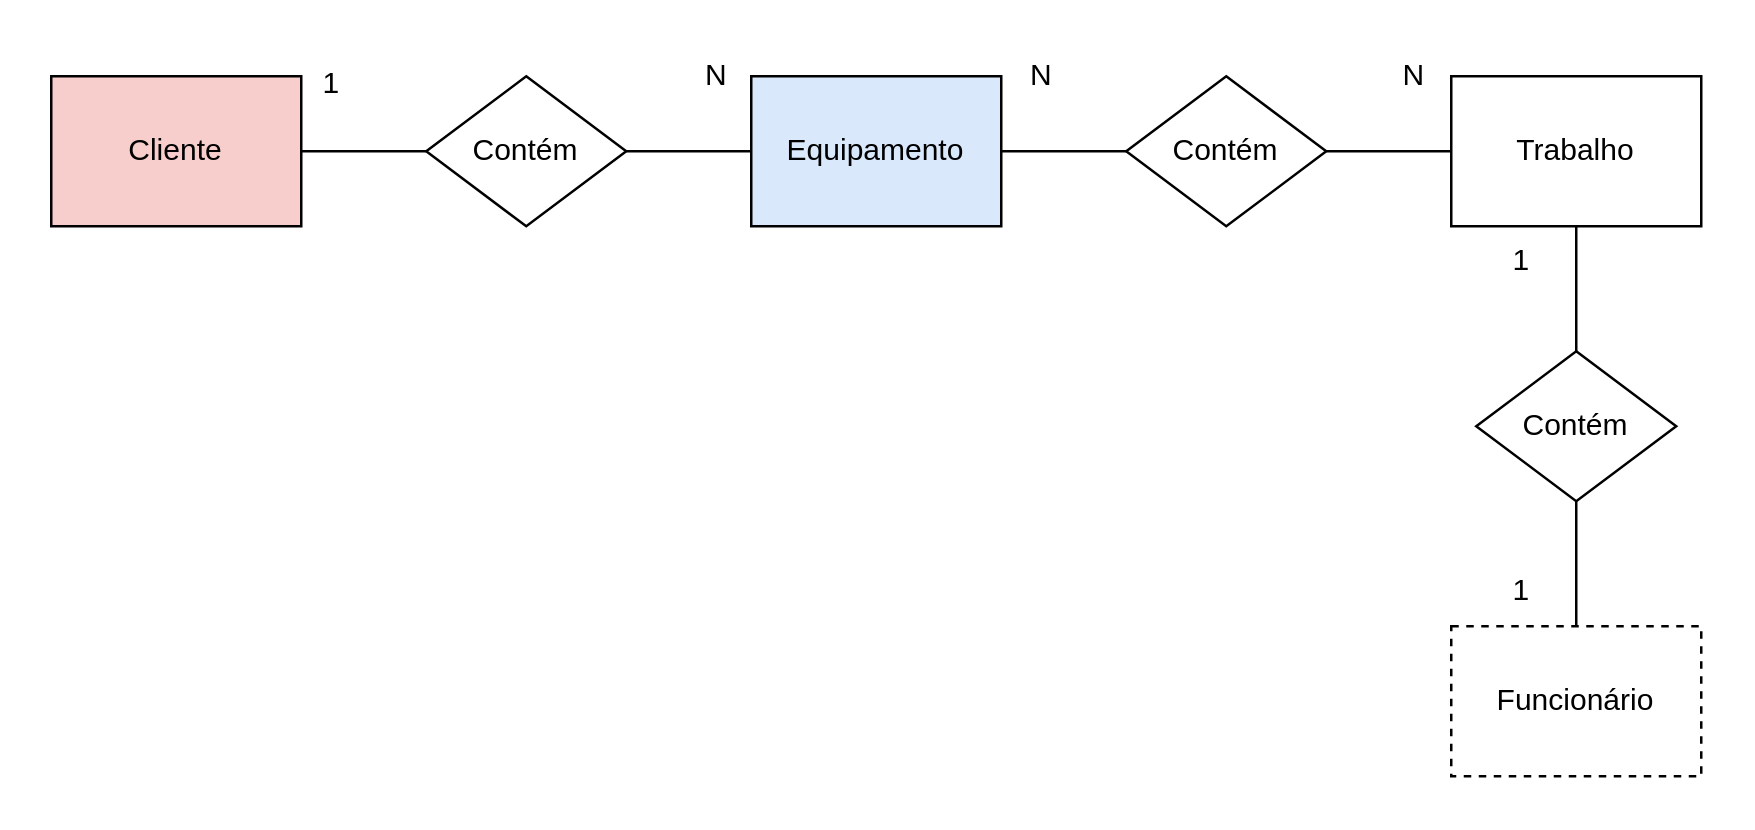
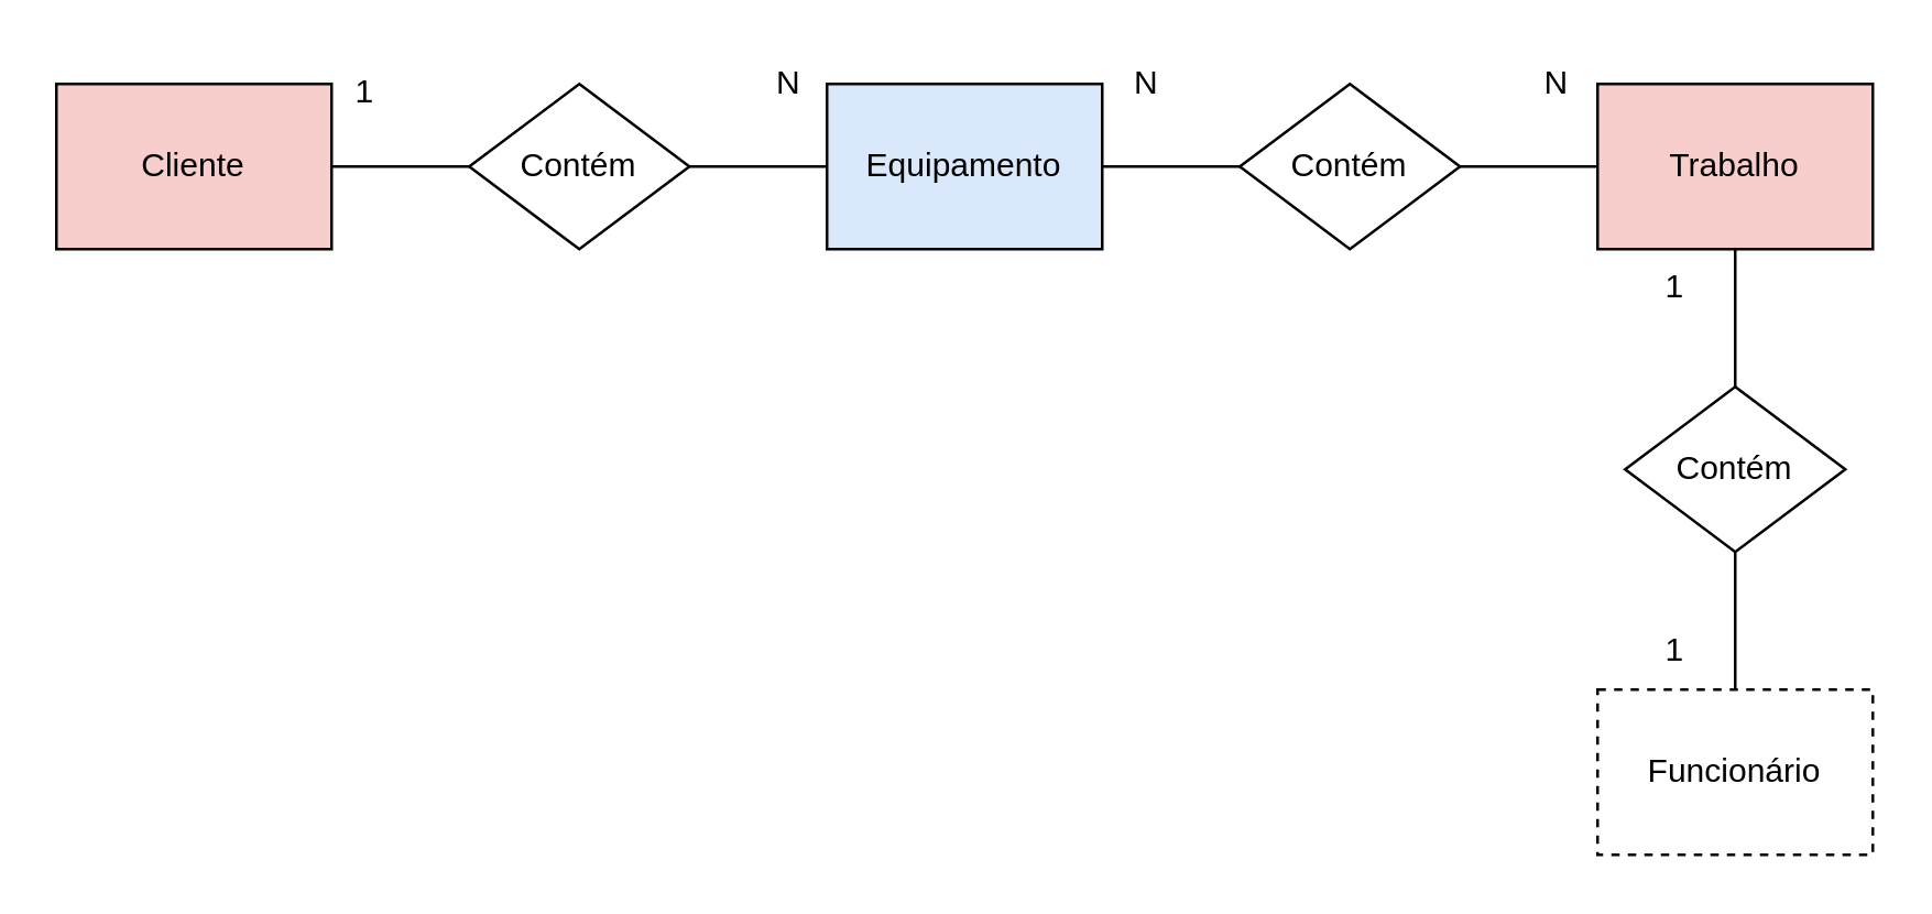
  <mxCell id="0" />
  <mxCell id="1" parent="0" />
  <mxCell id="2" value="Cliente" style="rounded=0;whiteSpace=wrap;html=1;fillColor=#f8cecc;" vertex="1" parent="1"><mxGeometry x="20" y="30" width="100" height="60" as="geometry" /></mxCell>
  <mxCell id="3" value="Contém" style="rhombus;whiteSpace=wrap;html=1;" vertex="1" parent="1"><mxGeometry x="170" y="30" width="80" height="60" as="geometry" /></mxCell>
  <mxCell id="4" value="Equipamento" style="rounded=0;whiteSpace=wrap;html=1;fillColor=#dae8fc;" vertex="1" parent="1"><mxGeometry x="300" y="30" width="100" height="60" as="geometry" /></mxCell>
  <mxCell id="5" value="Contém" style="rhombus;whiteSpace=wrap;html=1;" vertex="1" parent="1"><mxGeometry x="450" y="30" width="80" height="60" as="geometry" /></mxCell>
- <mxCell id="6" value="Trabalho" style="rounded=0;whiteSpace=wrap;html=1;" vertex="1" parent="1"><mxGeometry x="580" y="30" width="100" height="60" as="geometry" /></mxCell>
+ <mxCell id="6" value="Trabalho" style="rounded=0;whiteSpace=wrap;html=1;fillColor=#f8cecc;" vertex="1" parent="1"><mxGeometry x="580" y="30" width="100" height="60" as="geometry" /></mxCell>
  <mxCell id="7" value="Contém" style="rhombus;whiteSpace=wrap;html=1;" vertex="1" parent="1"><mxGeometry x="590" y="140" width="80" height="60" as="geometry" /></mxCell>
  <mxCell id="8" value="Funcionário" style="rounded=0;whiteSpace=wrap;html=1;dashed=1;" vertex="1" parent="1"><mxGeometry x="580" y="250" width="100" height="60" as="geometry" /></mxCell>
  <mxCell id="9" value="" style="endArrow=none;html=1;" edge="1" parent="1"><mxGeometry width="50" height="50" relative="1" as="geometry"><mxPoint x="120" y="60" as="sourcePoint" /><mxPoint x="170" y="60" as="targetPoint" /><Array as="points"><mxPoint x="150" y="60" /></Array></mxGeometry></mxCell>
  <mxCell id="10" value="" style="endArrow=none;html=1;entryX=0.5;entryY=0;entryDx=0;entryDy=0;exitX=0.5;exitY=1;exitDx=0;exitDy=0;" edge="1" parent="1" source="7" target="8"><mxGeometry width="50" height="50" relative="1" as="geometry"><mxPoint x="605" y="224.5" as="sourcePoint" /><mxPoint x="655" y="224.5" as="targetPoint" /><Array as="points" /></mxGeometry></mxCell>
  <mxCell id="11" value="" style="endArrow=none;html=1;" edge="1" parent="1"><mxGeometry width="50" height="50" relative="1" as="geometry"><mxPoint x="530" y="60" as="sourcePoint" /><mxPoint x="580" y="60" as="targetPoint" /><Array as="points"><mxPoint x="560" y="60" /></Array></mxGeometry></mxCell>
  <mxCell id="12" value="" style="endArrow=none;html=1;" edge="1" parent="1"><mxGeometry width="50" height="50" relative="1" as="geometry"><mxPoint x="250" y="60" as="sourcePoint" /><mxPoint x="300" y="60" as="targetPoint" /><Array as="points"><mxPoint x="280" y="60" /></Array></mxGeometry></mxCell>
  <mxCell id="13" value="" style="endArrow=none;html=1;exitX=0.5;exitY=1;exitDx=0;exitDy=0;entryX=0.5;entryY=0;entryDx=0;entryDy=0;" edge="1" parent="1" source="6" target="7"><mxGeometry width="50" height="50" relative="1" as="geometry"><mxPoint x="605" y="120" as="sourcePoint" /><mxPoint x="655" y="120" as="targetPoint" /><Array as="points" /></mxGeometry></mxCell>
  <mxCell id="14" value="" style="endArrow=none;html=1;" edge="1" parent="1"><mxGeometry width="50" height="50" relative="1" as="geometry"><mxPoint x="400" y="60" as="sourcePoint" /><mxPoint x="450" y="60" as="targetPoint" /><Array as="points"><mxPoint x="430" y="60" /></Array></mxGeometry></mxCell>
  <mxCell id="15" value="1" style="text;html=1;resizable=0;points=[];autosize=1;align=left;verticalAlign=top;spacingTop=-4;" vertex="1" parent="1"><mxGeometry x="127" y="23" width="20" height="20" as="geometry" /></mxCell>
  <mxCell id="16" value="N" style="text;html=1;resizable=0;points=[];autosize=1;align=left;verticalAlign=top;spacingTop=-4;" vertex="1" parent="1"><mxGeometry x="280" y="20" width="20" height="20" as="geometry" /></mxCell>
  <mxCell id="17" value="N" style="text;html=1;resizable=0;points=[];autosize=1;align=left;verticalAlign=top;spacingTop=-4;" vertex="1" parent="1"><mxGeometry x="559" y="20" width="20" height="20" as="geometry" /></mxCell>
  <mxCell id="18" value="N" style="text;html=1;resizable=0;points=[];autosize=1;align=left;verticalAlign=top;spacingTop=-4;" vertex="1" parent="1"><mxGeometry x="410" y="20" width="20" height="20" as="geometry" /></mxCell>
  <mxCell id="19" value="1" style="text;html=1;resizable=0;points=[];autosize=1;align=left;verticalAlign=top;spacingTop=-4;" vertex="1" parent="1"><mxGeometry x="603" y="94" width="20" height="20" as="geometry" /></mxCell>
  <mxCell id="20" value="1" style="text;html=1;resizable=0;points=[];autosize=1;align=left;verticalAlign=top;spacingTop=-4;" vertex="1" parent="1"><mxGeometry x="603" y="226" width="20" height="20" as="geometry" /></mxCell>
